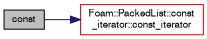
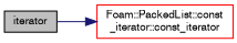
  digraph {
    rankdir=LR
    node [fontname=FreeSans fontsize=10 shape=record]
-   n1 [color=black fillcolor=grey75 fontcolor=black height=0.2 label=const style=filled width=0.4]
+   n1 [color=black fillcolor=grey75 fontcolor=black height=0.2 label=iterator style=filled width=0.4]
    n2 [color=red height=0.2 label="Foam::PackedList::const\l_iterator::const_iterator" width=0.4]
    n1 -> n2 [color=midnightblue fontname=FreeSans fontsize=10 labelfontname=FreeSans labelfontsize=10 style=solid]
  }
